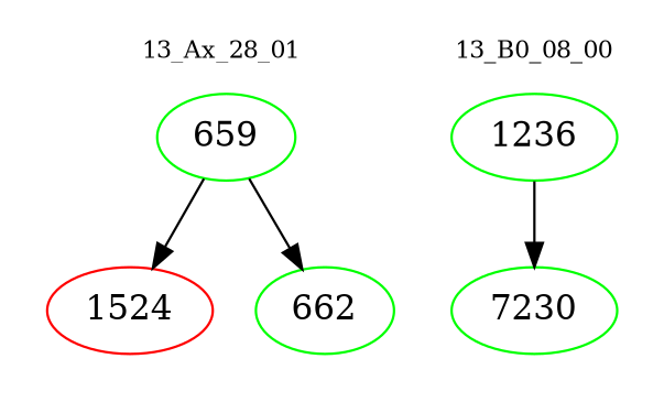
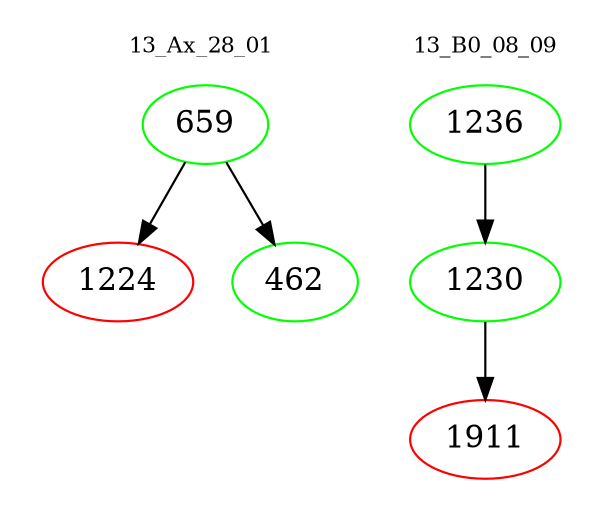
  digraph {
    node [color=green]
    edge [color=black]
    n1 [label=659]
-   n2 [color=red label=1524]
-   n3 [label=662]
-   n4 [label=7230]
+   n2 [color=red label=1224]
+   n3 [label=462]
+   n4 [label=1230]
+   n5 [color=red label=1911]
    n6 [label=1236]
    subgraph cluster_1 {
      color=white
      fontsize=10
      label="13_Ax_28_01"
      n1
      n2
      n3
    }
    subgraph cluster_2 {
      color=white
      fontsize=10
-     label="13_B0_08_00"
+     label="13_B0_08_09"
      n4
+     n5
      n6
    }
    n1 -> n2
    n1 -> n3
+   n4 -> n5
    n6 -> n4
  }
